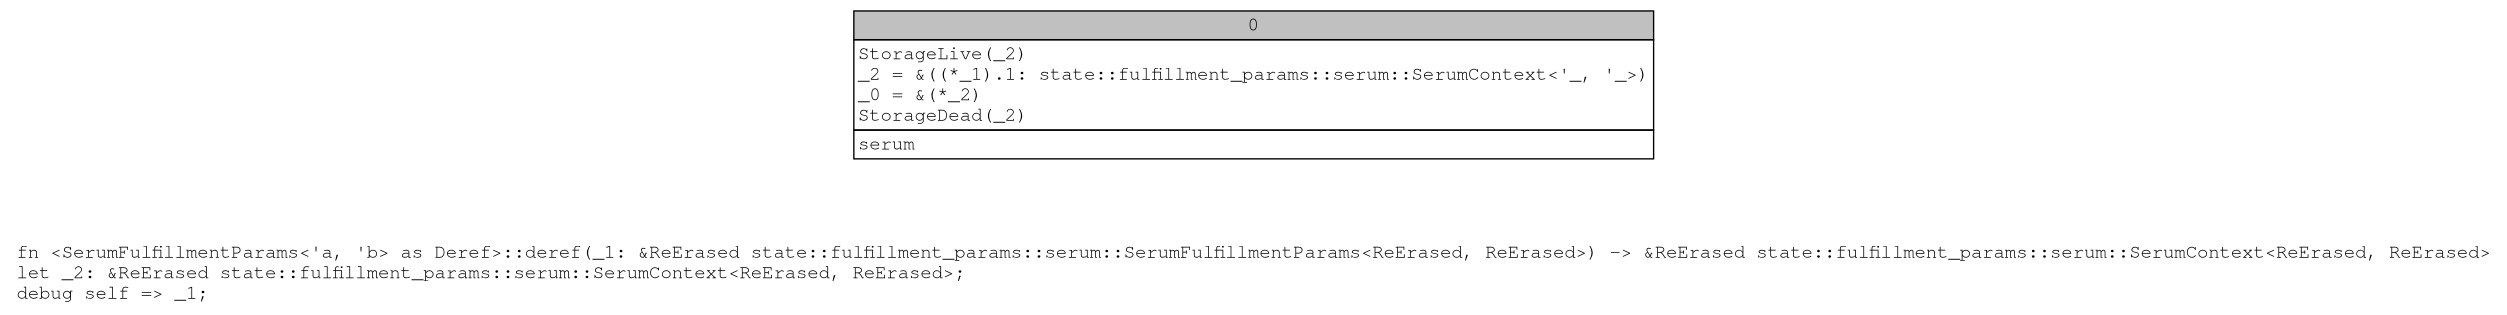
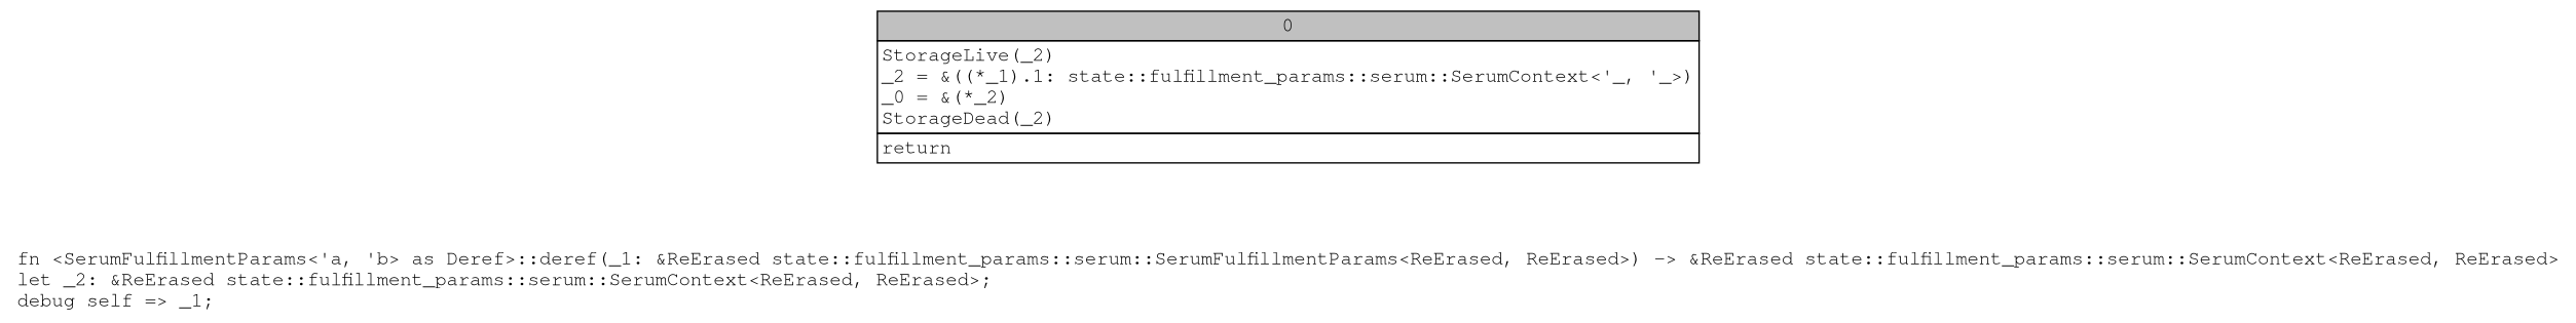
  digraph {
    fontname="Courier, monospace"
    label=<fn &lt;SerumFulfillmentParams&lt;'a, 'b&gt; as Deref&gt;::deref(_1: &amp;ReErased state::fulfillment_params::serum::SerumFulfillmentParams&lt;ReErased, ReErased&gt;) -&gt; &amp;ReErased state::fulfillment_params::serum::SerumContext&lt;ReErased, ReErased&gt;<br align="left"/>let _2: &amp;ReErased state::fulfillment_params::serum::SerumContext&lt;ReErased, ReErased&gt;;<br align="left"/>debug self =&gt; _1;<br align="left"/>>
-   n1 [fontname="Courier, monospace" label=<<table border="0" cellborder="1" cellspacing="0"><tr><td bgcolor="gray" align="center" colspan="1">0</td></tr><tr><td align="left" balign="left">StorageLive(_2)<br/>_2 = &amp;((*_1).1: state::fulfillment_params::serum::SerumContext&lt;'_, '_&gt;)<br/>_0 = &amp;(*_2)<br/>StorageDead(_2)<br/></td></tr><tr><td align="left">serum</td></tr></table>> shape=none]
+   n1 [fontname="Courier, monospace" label=<<table border="0" cellborder="1" cellspacing="0"><tr><td bgcolor="gray" align="center" colspan="1">0</td></tr><tr><td align="left" balign="left">StorageLive(_2)<br/>_2 = &amp;((*_1).1: state::fulfillment_params::serum::SerumContext&lt;'_, '_&gt;)<br/>_0 = &amp;(*_2)<br/>StorageDead(_2)<br/></td></tr><tr><td align="left">return</td></tr></table>> shape=none]
  }
